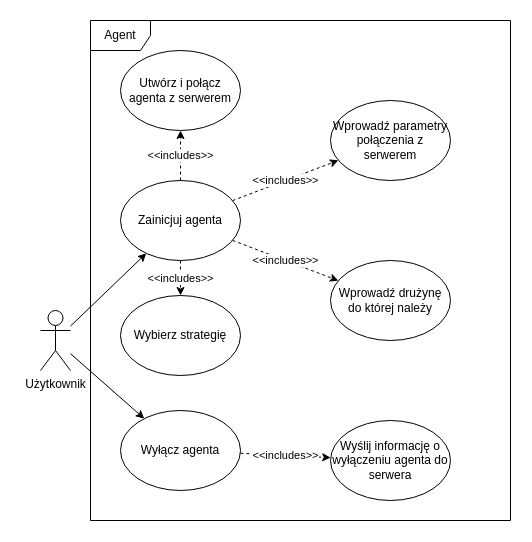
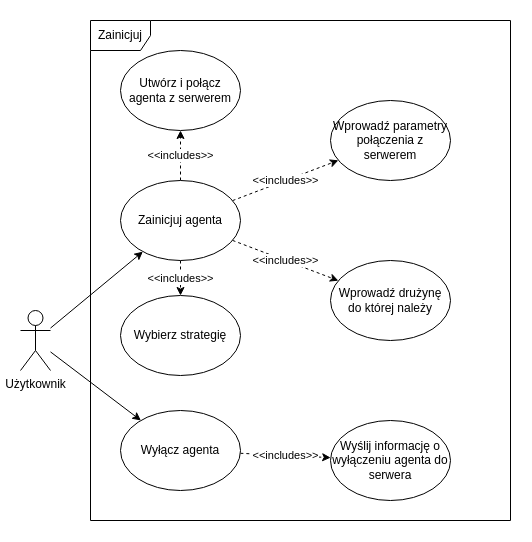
  <mxCell id="0" />
  <mxCell id="1" parent="0" />
  <mxCell id="2" style="rounded=0;orthogonalLoop=1;jettySize=auto;html=1;" edge="1" parent="1" source="4" target="12"><mxGeometry relative="1" as="geometry" /></mxCell>
  <mxCell id="3" style="rounded=0;orthogonalLoop=1;jettySize=auto;html=1;" edge="1" parent="1" source="4" target="6"><mxGeometry relative="1" as="geometry" /></mxCell>
- <mxCell id="4" value="Użytkownik" style="shape=umlActor;verticalLabelPosition=bottom;labelBackgroundColor=#ffffff;verticalAlign=top;html=1;outlineConnect=0;" parent="1" vertex="1"><mxGeometry x="40" y="310" width="30" height="60" as="geometry" /></mxCell>
+ <mxCell id="4" value="Użytkownik" style="shape=umlActor;verticalLabelPosition=bottom;labelBackgroundColor=#ffffff;verticalAlign=top;html=1;outlineConnect=0;" parent="1" vertex="1"><mxGeometry x="20" y="310" width="30" height="60" as="geometry" /></mxCell>
  <mxCell id="5" value="&amp;lt;&amp;lt;includes&amp;gt;&amp;gt;" style="edgeStyle=none;rounded=0;orthogonalLoop=1;jettySize=auto;html=1;dashed=1;" edge="1" parent="1" source="6" target="7"><mxGeometry relative="1" as="geometry" /></mxCell>
  <mxCell id="6" value="Wyłącz agenta" style="ellipse;whiteSpace=wrap;html=1;" parent="1" vertex="1"><mxGeometry x="120" y="410" width="120" height="80" as="geometry" /></mxCell>
  <mxCell id="7" value="Wyślij informację o wyłączeniu agenta do serwera" style="ellipse;whiteSpace=wrap;html=1;" parent="1" vertex="1"><mxGeometry x="330" y="420" width="120" height="80" as="geometry" /></mxCell>
  <mxCell id="8" value="&amp;lt;&amp;lt;includes&amp;gt;&amp;gt;" style="edgeStyle=none;rounded=0;orthogonalLoop=1;jettySize=auto;html=1;dashed=1;" edge="1" parent="1" source="12" target="14"><mxGeometry relative="1" as="geometry" /></mxCell>
  <mxCell id="9" value="&amp;lt;&amp;lt;includes&amp;gt;&amp;gt;" style="edgeStyle=none;rounded=0;orthogonalLoop=1;jettySize=auto;html=1;dashed=1;" edge="1" parent="1" source="12" target="15"><mxGeometry relative="1" as="geometry" /></mxCell>
  <mxCell id="10" value="&amp;lt;&amp;lt;includes&amp;gt;&amp;gt;" style="edgeStyle=none;rounded=0;orthogonalLoop=1;jettySize=auto;html=1;dashed=1;" edge="1" parent="1" source="12" target="16"><mxGeometry relative="1" as="geometry" /></mxCell>
  <mxCell id="11" value="&amp;lt;&amp;lt;includes&amp;gt;&amp;gt;" style="edgeStyle=none;rounded=0;orthogonalLoop=1;jettySize=auto;html=1;dashed=1;" edge="1" parent="1" source="12" target="13"><mxGeometry relative="1" as="geometry" /></mxCell>
  <mxCell id="12" value="Zainicjuj agenta" style="ellipse;whiteSpace=wrap;html=1;" parent="1" vertex="1"><mxGeometry x="120" y="180" width="120" height="80" as="geometry" /></mxCell>
  <mxCell id="13" value="Utwórz i połącz agenta z serwerem" style="ellipse;whiteSpace=wrap;html=1;" parent="1" vertex="1"><mxGeometry x="120" y="50" width="120" height="80" as="geometry" /></mxCell>
  <mxCell id="14" value="Wprowadź parametry połączenia z serwerem" style="ellipse;whiteSpace=wrap;html=1;" parent="1" vertex="1"><mxGeometry x="330" y="100" width="120" height="80" as="geometry" /></mxCell>
  <mxCell id="15" value="&lt;div&gt;Wprowadź drużynę do której należy&lt;/div&gt;" style="ellipse;whiteSpace=wrap;html=1;" parent="1" vertex="1"><mxGeometry x="330" y="260" width="120" height="80" as="geometry" /></mxCell>
  <mxCell id="16" value="Wybierz strategię" style="ellipse;whiteSpace=wrap;html=1;" parent="1" vertex="1"><mxGeometry x="120" y="295" width="120" height="80" as="geometry" /></mxCell>
- <mxCell id="17" value="Agent" style="shape=umlFrame;whiteSpace=wrap;html=1;" vertex="1" parent="1"><mxGeometry x="90" y="20" width="420" height="500" as="geometry" /></mxCell>
+ <mxCell id="17" value="Zainicjuj" style="shape=umlFrame;whiteSpace=wrap;html=1;" vertex="1" parent="1"><mxGeometry x="90" y="20" width="420" height="500" as="geometry" /></mxCell>
